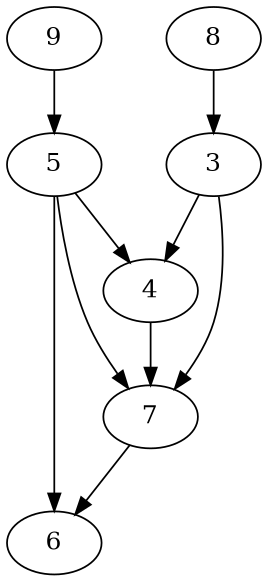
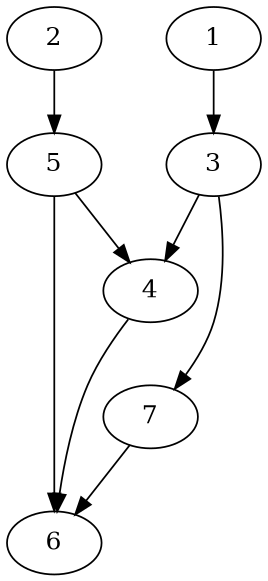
  digraph {
-   1 [label=8]
+   1
    3
-   2 [label=9]
+   2
    5
    4
    7
    6
    1 -> 3
    3 -> 4
    3 -> 7
    2 -> 5
    5 -> 4
-   5 -> 7
    5 -> 6
-   4 -> 7
+   4 -> 6
    7 -> 6
  }
